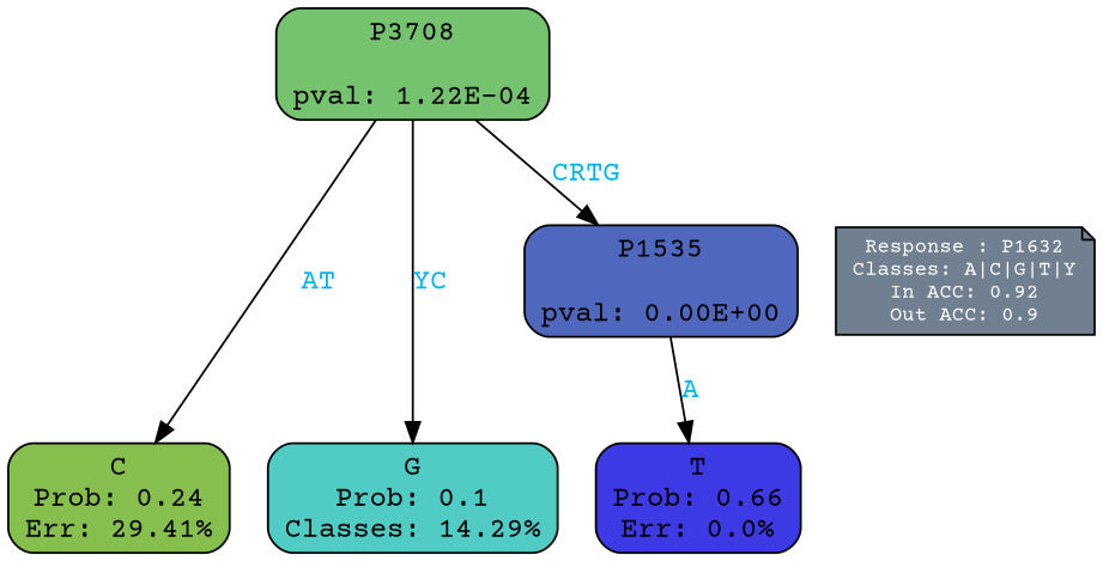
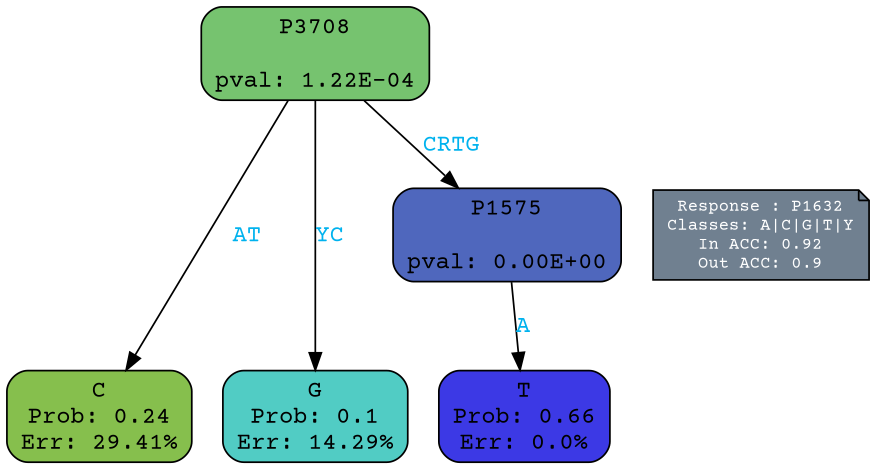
  digraph {
    fontname="Courier Prime"
    ranksep=equally
    splines=polylines
    node [color=black fontname="Courier Prime" shape=box style="filled, rounded"]
    edge [fontcolor=deepskyblue2 fontname="Courier Prime"]
    n1 [fillcolor="#3c39e5" label="T\nProb: 0.66\nErr: 0.0%"]
    n2 [fillcolor="#86bf4d" label="C\nProb: 0.24\nErr: 29.41%"]
-   n3 [fillcolor="#51ccc4" label="G\nProb: 0.1\nClasses: 14.29%"]
+   n3 [fillcolor="#51ccc4" label="G\nProb: 0.1\nErr: 14.29%"]
    n4 [align=left fillcolor=slategray fontcolor=white fontsize=10 label="Response : P1632\nClasses: A|C|G|T|Y\nIn ACC: 0.92\nOut ACC: 0.9\n" shape=note style=filled]
-   n5 [fillcolor="#4f67bd" label="P1535\n\npval: 0.00E+00"]
+   n5 [fillcolor="#4f67bd" label="P1575\n\npval: 0.00E+00"]
    n6 [fillcolor="#76c36f" label="P3708\n\npval: 1.22E-04"]
    subgraph sub_1 {
      rank=same
      n1
      n2
      n3
    }
    subgraph sub_2 {
      rank=same
      n4
      n5
    }
    n5 -> n1 [label=A]
    n6 -> n2 [label=AT]
    n6 -> n3 [label=YC]
    n6 -> n5 [label=CRTG]
  }
